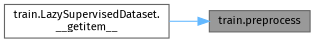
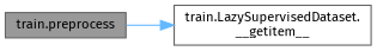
  digraph {
    rankdir=RL
    fontname="Fira Sans"
    node [fontname="Fira Sans" fontsize=10 shape=box style=filled]
    n1 [color=gray40 fillcolor=grey60 fontcolor=black height=0.2 label="train.preprocess" width=0.4]
    n2 [color=grey40 fillcolor=white height=0.2 label="train.LazySupervisedDataset.\l__getitem__" width=0.4]
-   n1 -> n2 [color=steelblue1 dir=back fontname="Fira Sans" fontsize=10 labelfontname=Helvetica labelfontsize=10 style=solid]
+   n2 -> n1 [color=steelblue1 dir=back fontname="Fira Sans" fontsize=10 labelfontname=Helvetica labelfontsize=10 style=solid]
  }
